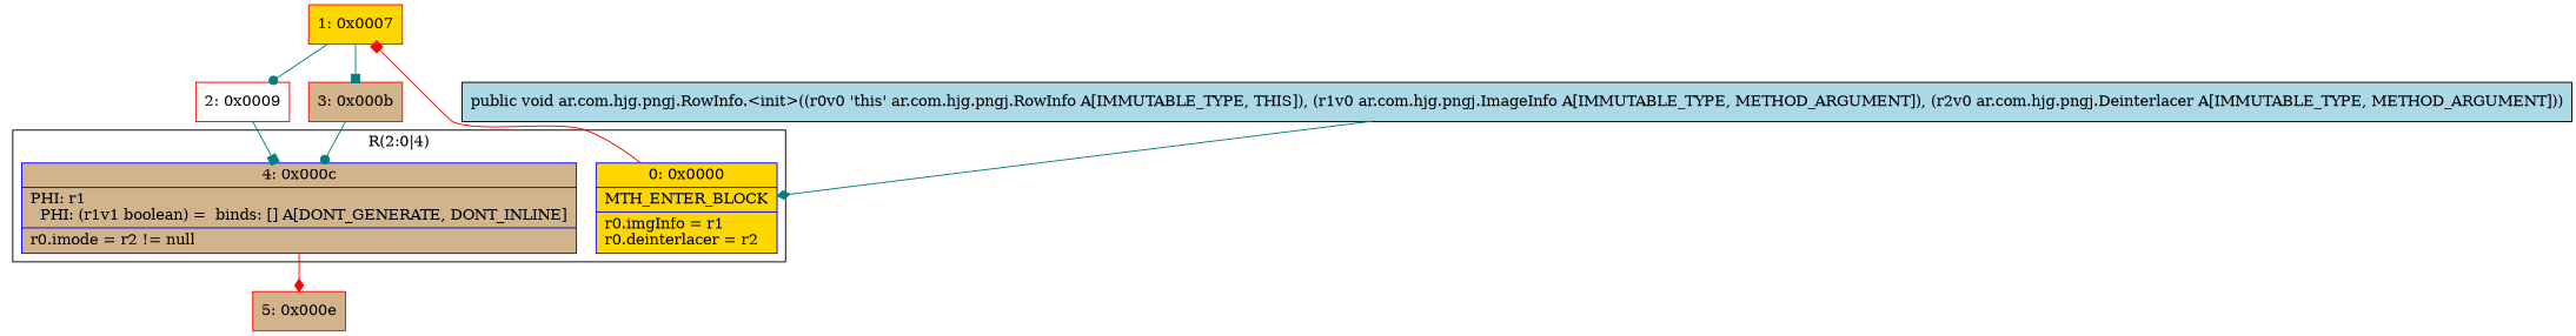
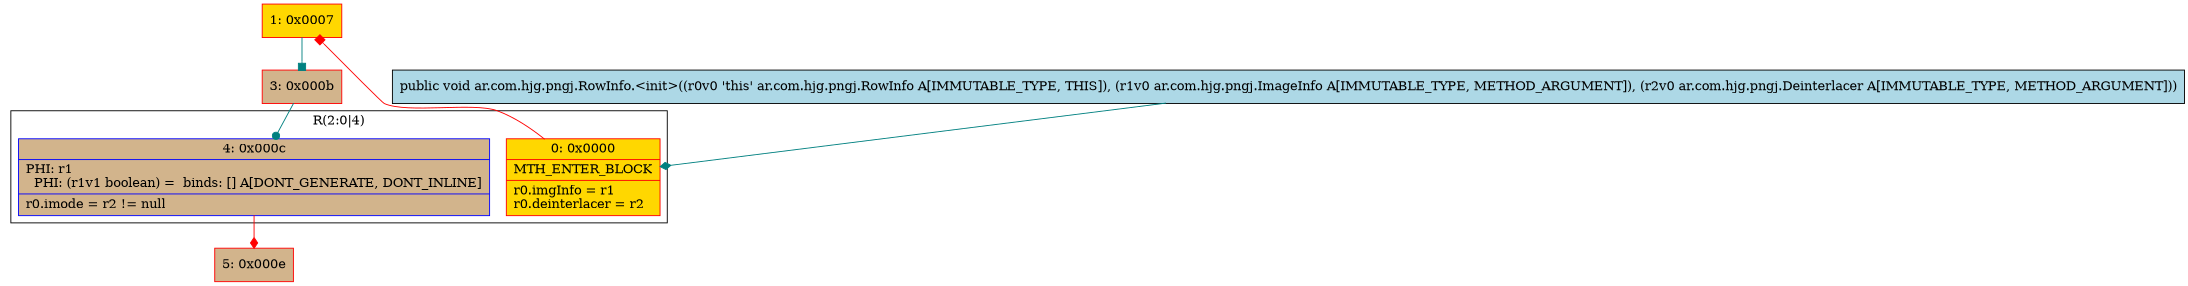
  digraph {
    node [color=red fillcolor=tan shape=record style=filled]
    edge [arrowhead=box color=teal]
-   n1 [color=blue fillcolor=gold label="{0\:\ 0x0000|MTH_ENTER_BLOCK\l|r0.imgInfo = r1\lr0.deinterlacer = r2\l}"]
+   n1 [fillcolor=gold label="{0\:\ 0x0000|MTH_ENTER_BLOCK\l|r0.imgInfo = r1\lr0.deinterlacer = r2\l}"]
    n2 [color=blue label="{4\:\ 0x000c|PHI: r1 \l  PHI: (r1v1 boolean) =  binds: [] A[DONT_GENERATE, DONT_INLINE]\l|r0.imode = r2 != null\l}"]
    n3 [fillcolor=gold label="{1\:\ 0x0007}"]
    n4 [label="{5\:\ 0x000e}"]
-   n5 [fillcolor=white label="{2\:\ 0x0009}"]
    n6 [label="{3\:\ 0x000b}"]
    n7 [fillcolor=lightblue label="{public void ar.com.hjg.pngj.RowInfo.\<init\>((r0v0 'this' ar.com.hjg.pngj.RowInfo A[IMMUTABLE_TYPE, THIS]), (r1v0 ar.com.hjg.pngj.ImageInfo A[IMMUTABLE_TYPE, METHOD_ARGUMENT]), (r2v0 ar.com.hjg.pngj.Deinterlacer A[IMMUTABLE_TYPE, METHOD_ARGUMENT])) }" color=""]
    subgraph cluster_1 {
      label="R(2:0|4)"
      n1
      n2
    }
    n1 -> n3 [color=red]
    n2 -> n4 [arrowhead=diamond color=red]
-   n3 -> n5 [arrowhead=dot]
    n3 -> n6
-   n5 -> n2
    n6 -> n2 [arrowhead=dot]
    n7 -> n1 [arrowhead=diamond]
  }
